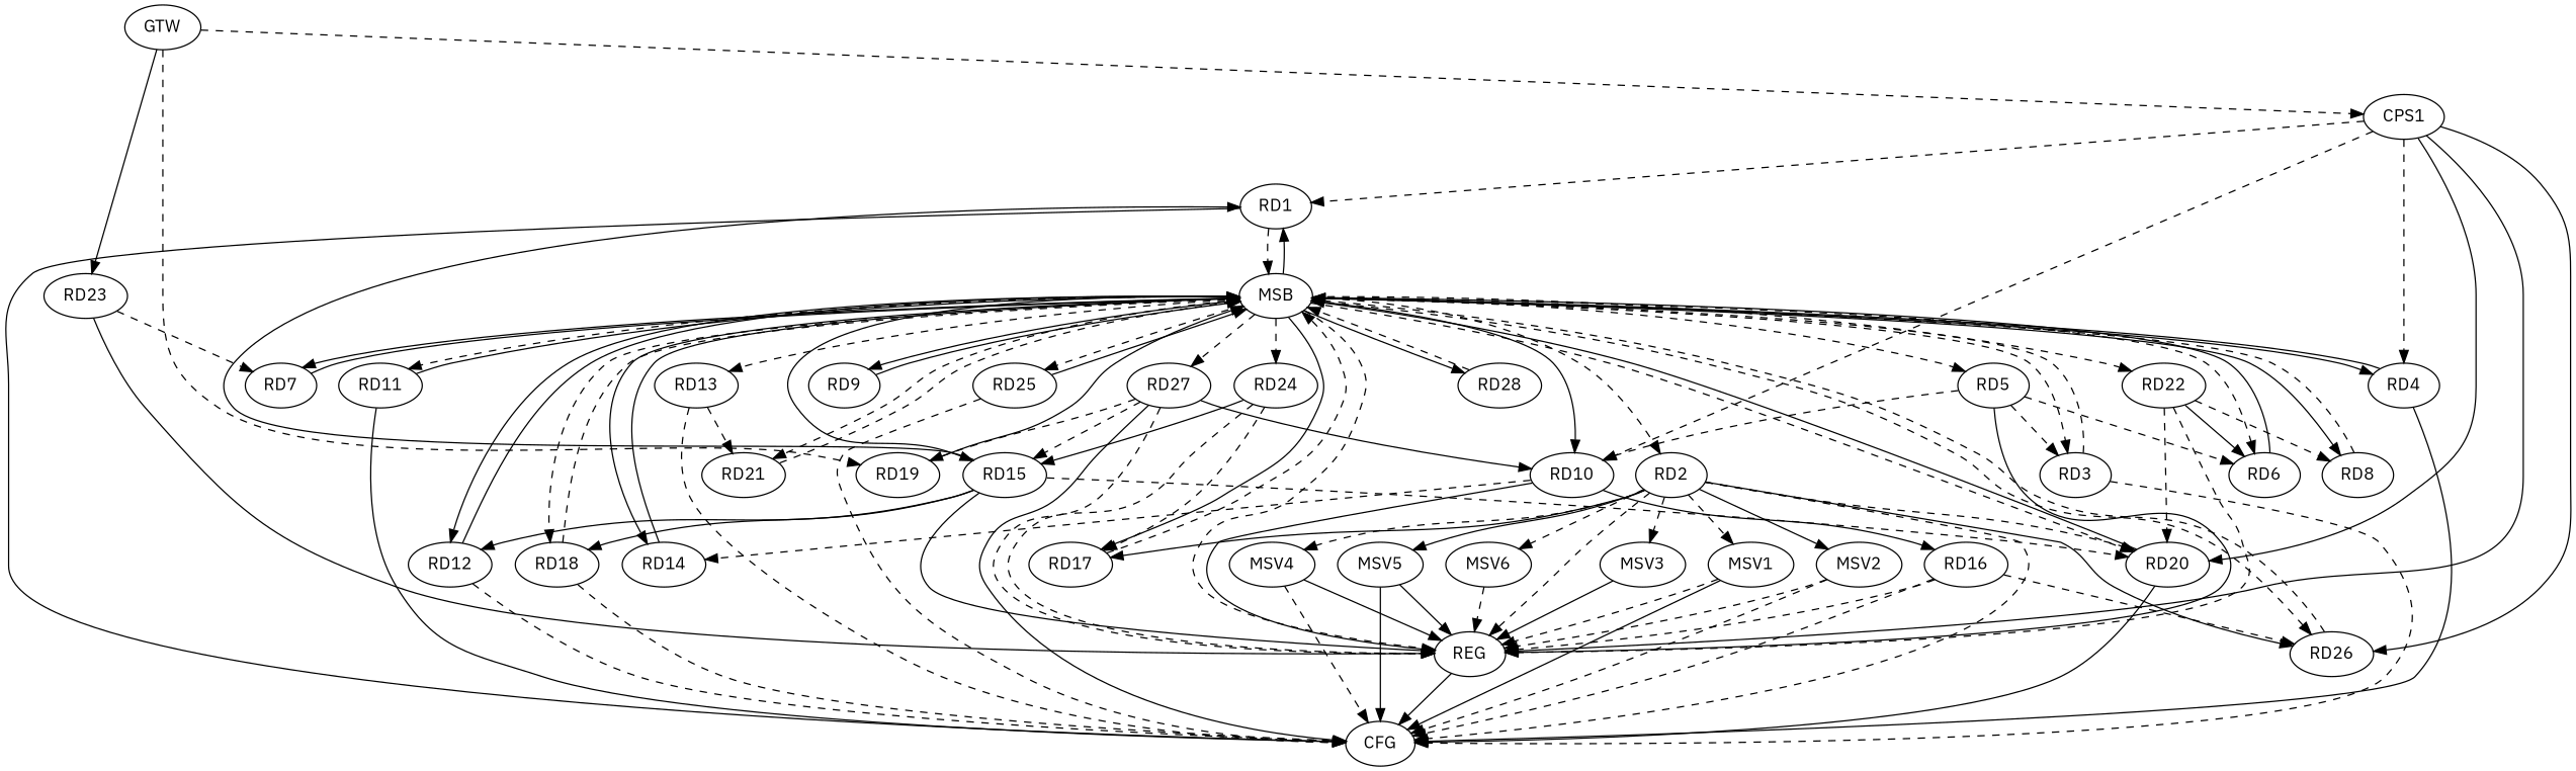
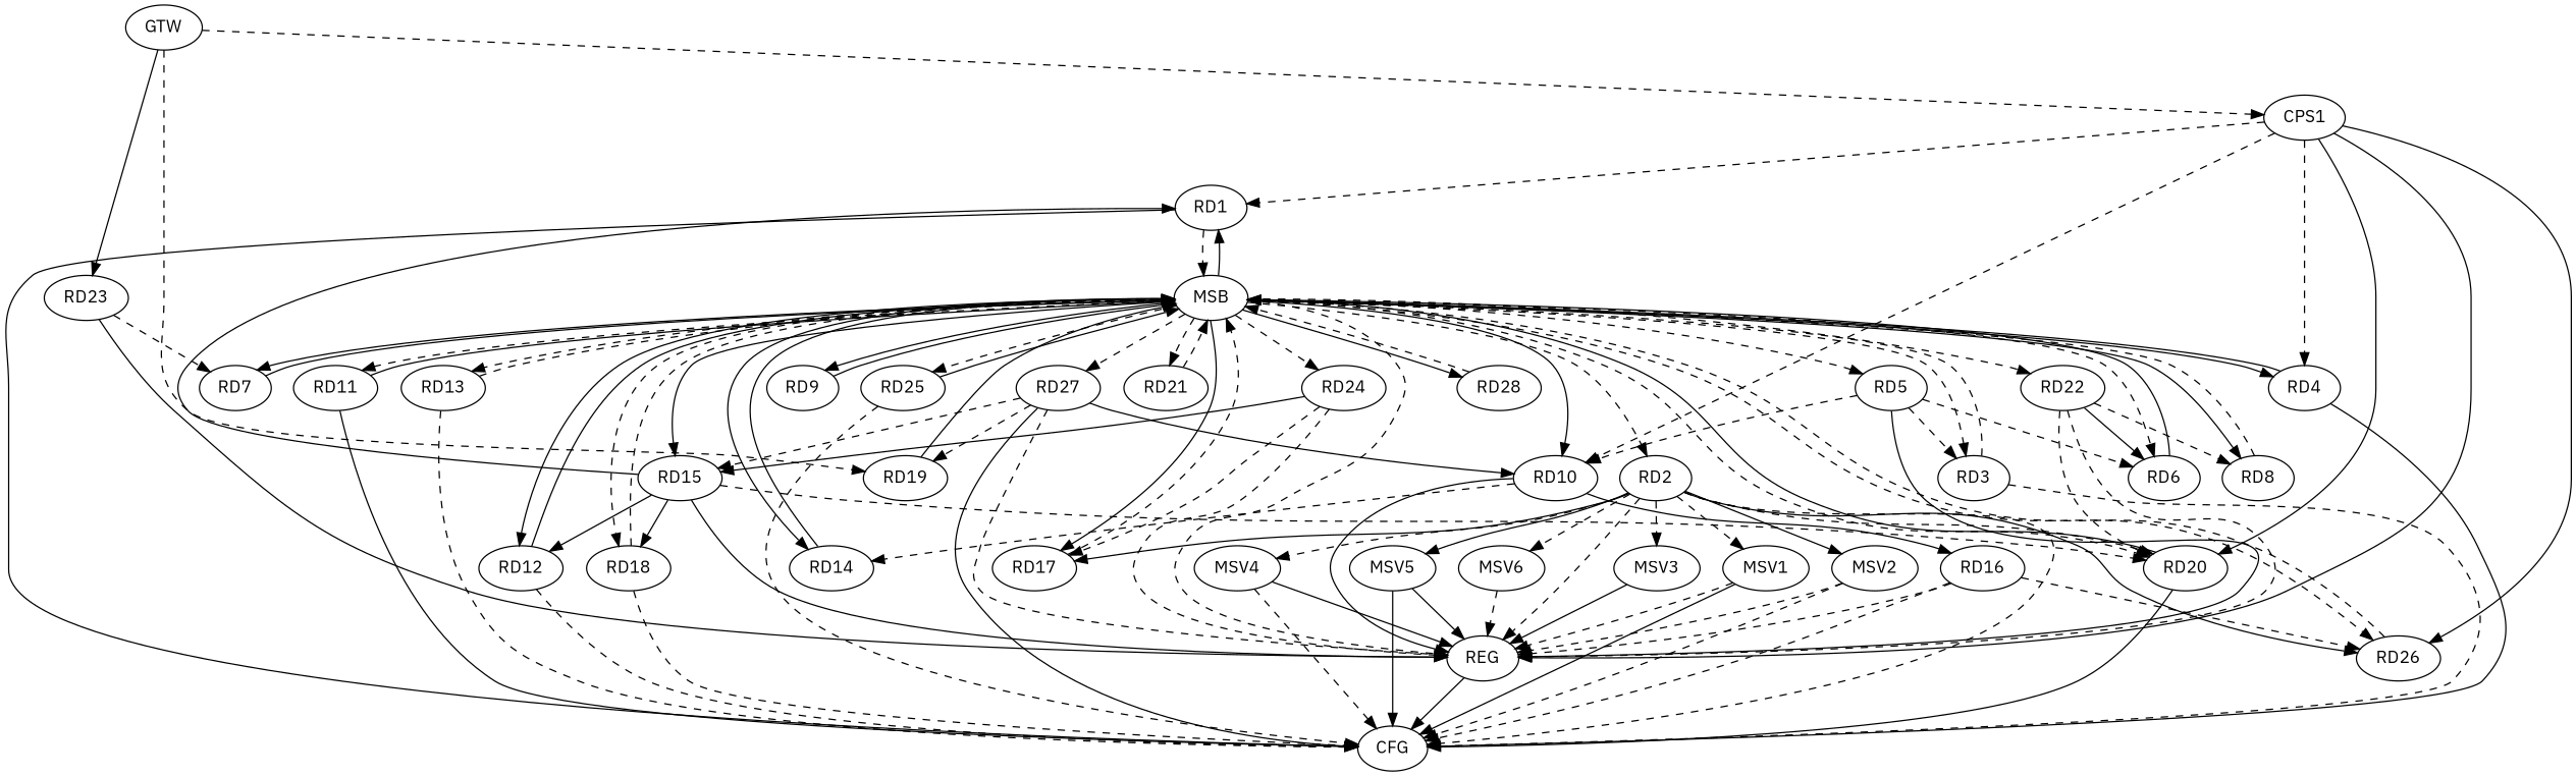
  strict digraph {
    fontname="IBM Plex Sans"
    node [fontname="IBM Plex Sans"]
    edge [fontname="IBM Plex Sans" style=dashed]
    n1 [label=RD1]
    n2 [label=MSB]
    n3 [label=CFG]
    n4 [label=RD2]
    n5 [label=RD17]
    n6 [label=RD20]
    n7 [label=RD26]
    n8 [label=REG]
    n9 [label=RD3]
    n10 [label=RD4]
    n11 [label=RD5]
    n12 [label=RD6]
    n13 [label=RD10]
    n14 [label=RD7]
    n15 [label=RD8]
    n16 [label=RD9]
    n17 [label=RD14]
    n18 [label=RD11]
    n19 [label=RD12]
    n20 [label=RD13]
    n21 [label=RD15]
    n22 [label=RD18]
    n23 [label=RD21]
    n24 [label=RD22]
    n25 [label=RD24]
    n26 [label=RD25]
    n27 [label=RD27]
    n28 [label=RD28]
    n29 [label=MSV1]
    n30 [label=MSV2]
    n31 [label=MSV3]
    n32 [label=MSV4]
    n33 [label=MSV5]
    n34 [label=MSV6]
    n35 [label=RD16]
    n36 [label=RD19]
    n37 [label=RD23]
    n38 [label=CPS1]
    n39 [label=GTW]
    n1 -> n2
    n1 -> n3 [style=solid]
    n2 -> n1 [style=solid]
    n2 -> n4
    n2 -> n5 [style=solid]
    n2 -> n6
    n2 -> n7
    n2 -> n8
    n2 -> n9
    n2 -> n10 [style=solid]
    n2 -> n11
    n2 -> n12
    n2 -> n13 [style=solid]
    n2 -> n14 [style=solid]
    n2 -> n15 [style=solid]
    n2 -> n16 [style=solid]
    n2 -> n17 [style=solid]
    n2 -> n18
    n2 -> n19 [style=solid]
    n2 -> n20
    n2 -> n21 [style=solid]
    n2 -> n22
    n2 -> n23
    n2 -> n24
    n2 -> n25
    n2 -> n26
    n2 -> n27
    n2 -> n28 [style=solid]
    n4 -> n3
    n4 -> n5 [style=solid]
    n4 -> n6
    n4 -> n7 [style=solid]
    n4 -> n8
    n4 -> n29
    n4 -> n30 [style=solid]
    n4 -> n31
    n4 -> n32
    n4 -> n33 [style=solid]
    n4 -> n34
    n5 -> n2
    n6 -> n2 [style=solid]
    n6 -> n3 [style=solid]
    n7 -> n2
    n8 -> n3 [style=solid]
    n9 -> n2
    n9 -> n3
    n10 -> n2 [style=solid]
    n10 -> n3 [style=solid]
    n11 -> n8 [style=solid]
    n11 -> n9
    n11 -> n12
    n11 -> n13
    n12 -> n2 [style=solid]
    n13 -> n8 [style=solid]
    n13 -> n17
    n13 -> n35 [style=solid]
    n14 -> n2 [style=solid]
    n15 -> n2
    n16 -> n2 [style=solid]
    n17 -> n2 [style=solid]
    n18 -> n2 [style=solid]
    n18 -> n3 [style=solid]
    n19 -> n2 [style=solid]
    n19 -> n3
-   n20 -> n23
+   n20 -> n2
    n20 -> n3
    n21 -> n1 [style=solid]
    n21 -> n6
    n21 -> n8 [style=solid]
    n21 -> n19 [style=solid]
    n21 -> n22 [style=solid]
    n22 -> n2
    n22 -> n3
    n23 -> n2
    n24 -> n6
    n24 -> n8
    n24 -> n12 [style=solid]
    n24 -> n15
    n25 -> n5
    n25 -> n8
    n25 -> n21 [style=solid]
    n26 -> n2 [style=solid]
    n26 -> n3
    n27 -> n3 [style=solid]
    n27 -> n8
    n27 -> n13 [style=solid]
    n27 -> n21
    n27 -> n36
    n28 -> n2
    n29 -> n3 [style=solid]
    n29 -> n8
    n30 -> n3
    n30 -> n8
    n31 -> n8 [style=solid]
    n32 -> n3
    n32 -> n8 [style=solid]
    n33 -> n3 [style=solid]
    n33 -> n8 [style=solid]
    n34 -> n8
    n35 -> n3
    n35 -> n7
    n35 -> n8
    n36 -> n2 [style=solid]
    n37 -> n8 [style=solid]
    n37 -> n14
    n38 -> n1
    n38 -> n6 [style=solid]
    n38 -> n7 [style=solid]
    n38 -> n8 [style=solid]
    n38 -> n10
    n38 -> n13
    n39 -> n36
    n39 -> n37 [style=solid]
    n39 -> n38
  }
